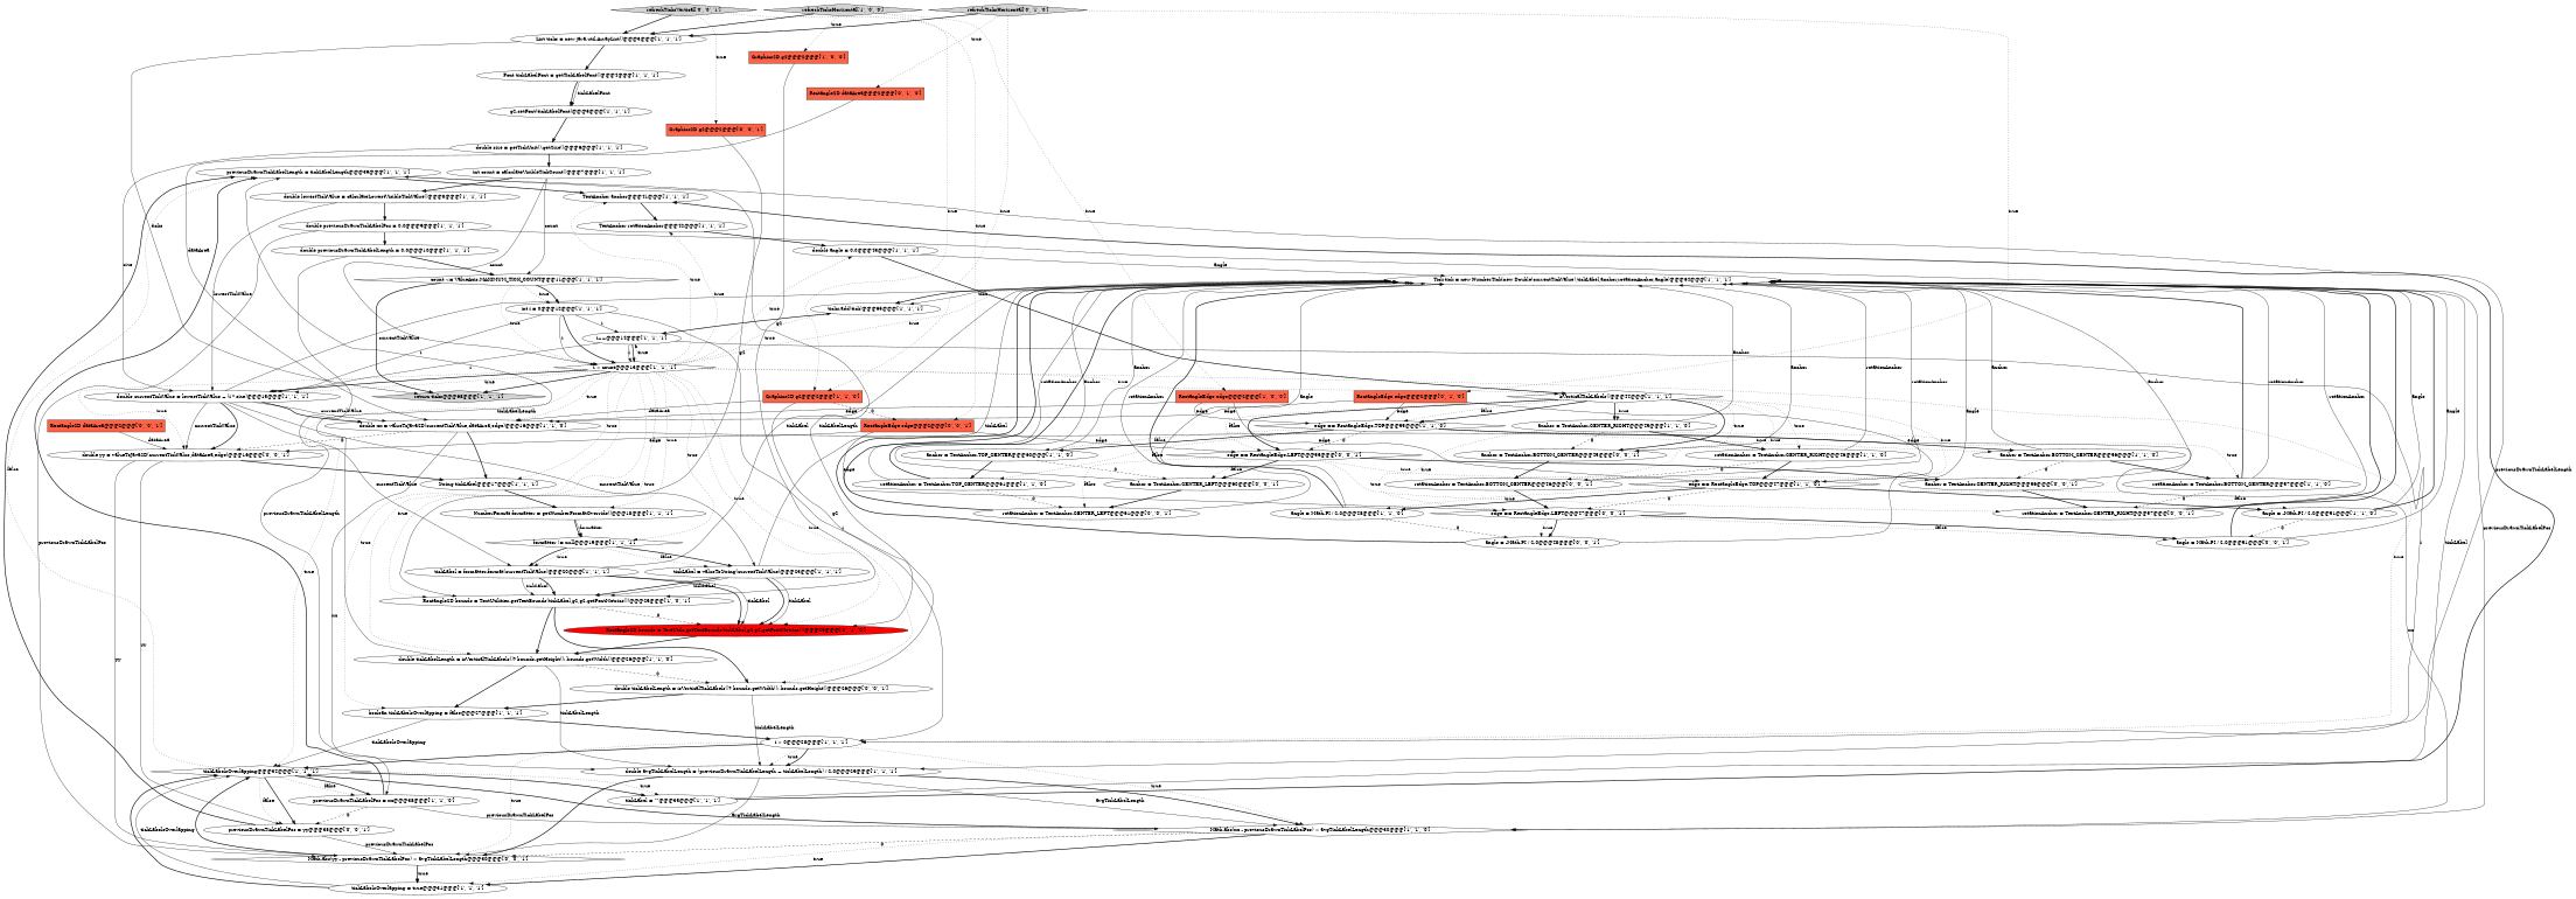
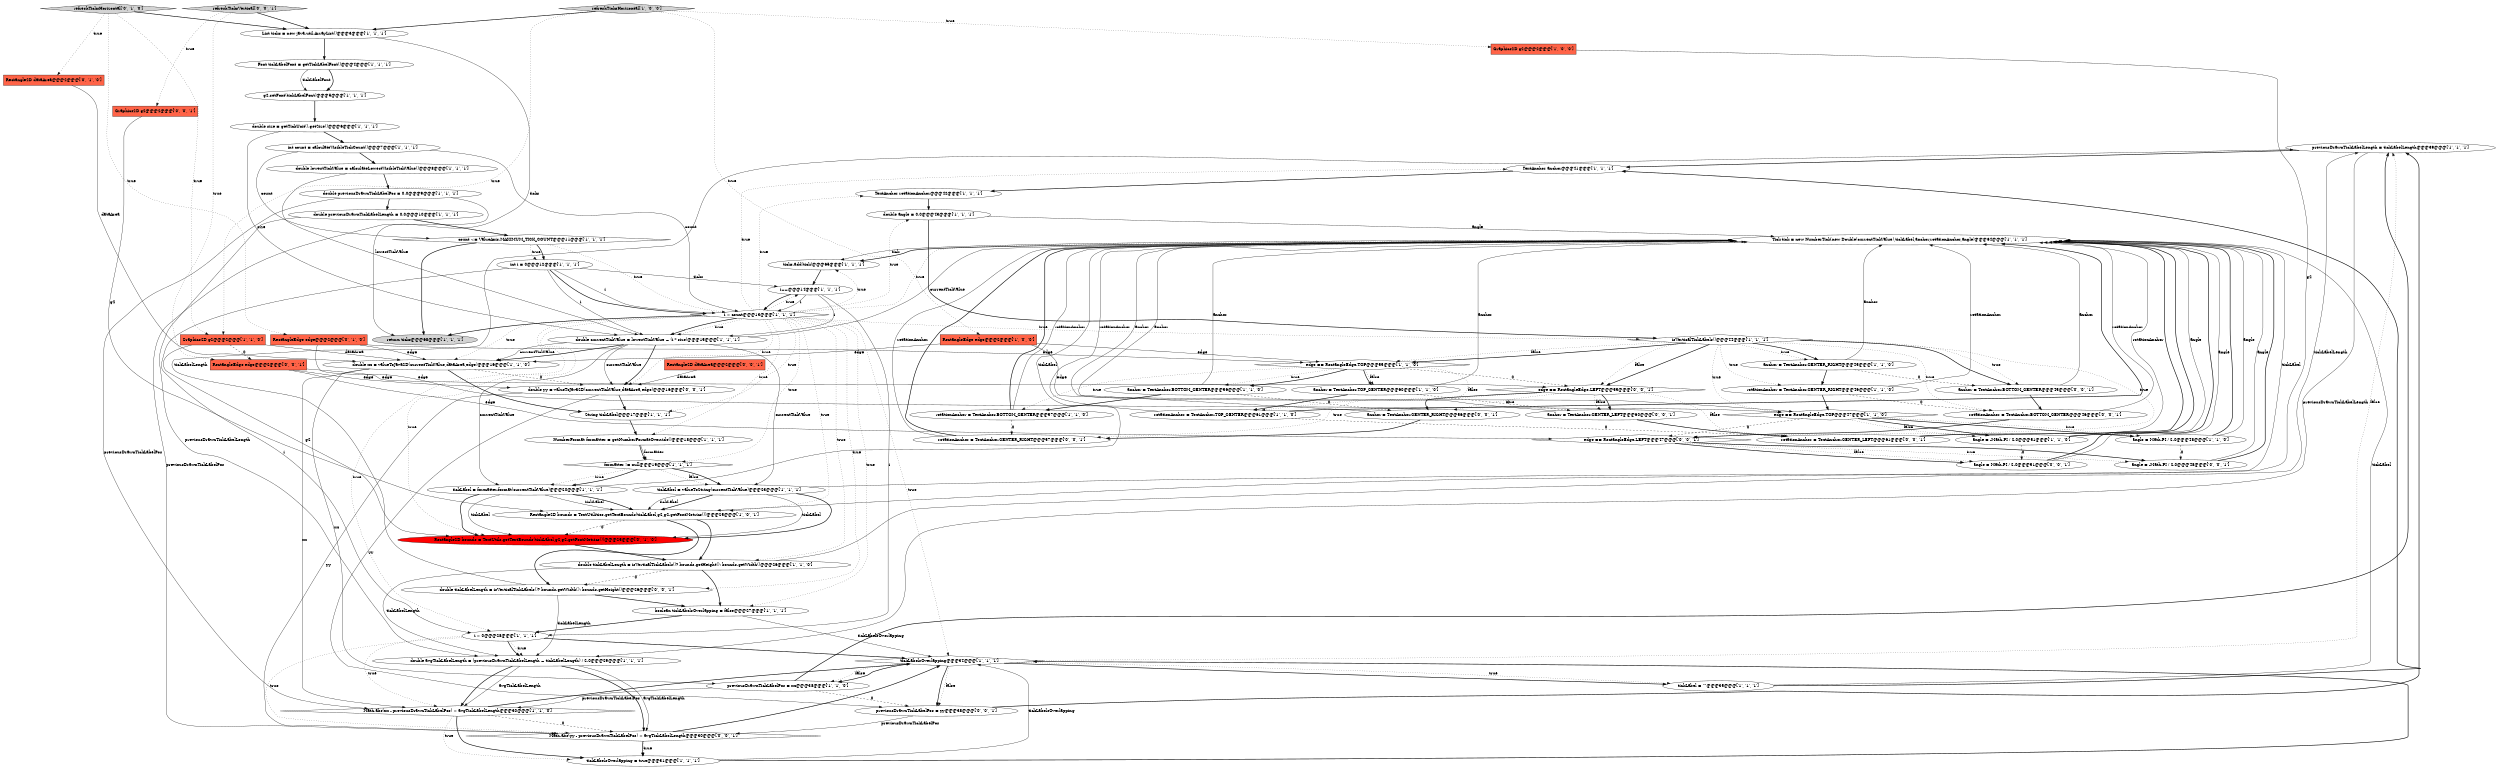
  digraph {
    node [fillcolor=white shape=ellipse style=filled]
    edge [style=bold]
    n1 [label="previousDrawnTickLabelLength = tickLabelLength@@@39@@@['1', '1', '1']"]
    n2 [label="TextAnchor anchor@@@41@@@['1', '1', '1']"]
    n3 [label="double avgTickLabelLength = (previousDrawnTickLabelLength + tickLabelLength) / 2.0@@@29@@@['1', '1', '1']"]
    n4 [label="TextAnchor rotationAnchor@@@42@@@['1', '1', '1']"]
    n5 [label="Math.abs(yy - previousDrawnTickLabelPos) < avgTickLabelLength@@@30@@@['0', '0', '1']" shape=diamond]
    n6 [label="Math.abs(xx - previousDrawnTickLabelPos) < avgTickLabelLength@@@30@@@['1', '1', '0']" shape=diamond]
    n7 [label="rotationAnchor = TextAnchor.BOTTOM_CENTER@@@46@@@['0', '0', '1']"]
    n8 [label="edge == RectangleEdge.LEFT@@@47@@@['0', '0', '1']" shape=diamond]
    n9 [label="Tick tick = new NumberTick(new Double(currentTickValue),tickLabel,anchor,rotationAnchor,angle)@@@64@@@['1', '1', '1']"]
    n10 [label="angle = -Math.PI / 2.0@@@48@@@['0', '0', '1']"]
    n11 [label="angle = Math.PI / 2.0@@@51@@@['0', '0', '1']"]
    n12 [label="ticks.add(tick)@@@65@@@['1', '1', '1']"]
    n13 [label="double yy = valueToJava2D(currentTickValue,dataArea,edge)@@@16@@@['0', '0', '1']"]
    n14 [label="String tickLabel@@@17@@@['1', '1', '1']"]
    n15 [label="previousDrawnTickLabelPos = yy@@@38@@@['0', '0', '1']"]
    n16 [label="NumberFormat formatter = getNumberFormatOverride()@@@18@@@['1', '1', '1']"]
    n17 [label="tickLabelsOverlapping@@@34@@@['1', '1', '1']" shape=diamond]
    n18 [label="tickLabelsOverlapping = true@@@31@@@['1', '1', '1']"]
    n19 [label="g2.setFont(tickLabelFont)@@@5@@@['1', '1', '1']"]
    n20 [label="double size = getTickUnit().getSize()@@@6@@@['1', '1', '1']"]
    n21 [label="double currentTickValue = lowestTickValue + (i * size)@@@15@@@['1', '1', '1']"]
    n22 [label="int count = calculateVisibleTickCount()@@@7@@@['1', '1', '1']"]
    n23 [label="anchor = TextAnchor.CENTER_RIGHT@@@45@@@['1', '1', '0']"]
    n24 [label="rotationAnchor = TextAnchor.CENTER_RIGHT@@@46@@@['1', '1', '0']"]
    n25 [label="anchor = TextAnchor.BOTTOM_CENTER@@@45@@@['0', '0', '1']"]
    n26 [label="edge == RectangleEdge.TOP@@@47@@@['1', '1', '0']" shape=diamond]
    n27 [label="i < count@@@13@@@['1', '1', '1']" shape=diamond]
    n28 [label="Rectangle2D bounds = TextUtilities.getTextBounds(tickLabel,g2,g2.getFontMetrics())@@@25@@@['1', '0', '1']"]
    n29 [label="isVerticalTickLabels()@@@44@@@['1', '1', '1']" shape=diamond]
    n30 [label="double tickLabelLength = isVerticalTickLabels()? bounds.getWidth(): bounds.getHeight()@@@26@@@['0', '0', '1']"]
    n31 [label="formatter != null@@@19@@@['1', '1', '1']" shape=diamond]
    n32 [label="double tickLabelLength = isVerticalTickLabels()? bounds.getHeight(): bounds.getWidth()@@@26@@@['1', '1', '0']"]
    n33 [label="i > 0@@@28@@@['1', '1', '1']"]
    n34 [label="boolean tickLabelsOverlapping = false@@@27@@@['1', '1', '1']"]
-   n35 [fillcolor=lightgray label="return ticks@@@68@@@['1', '1', '1']" shape=diamond]
+   n35 [fillcolor=lightgray label="return ticks@@@68@@@['1', '1', '1']"]
    n36 [label="i++@@@14@@@['1', '1', '1']"]
    n37 [label="double angle = 0.0@@@43@@@['1', '1', '1']"]
    n38 [label="double xx = valueToJava2D(currentTickValue,dataArea,edge)@@@16@@@['1', '1', '0']"]
    n39 [fillcolor=red label="Rectangle2D bounds = TextUtils.getTextBounds(tickLabel,g2,g2.getFontMetrics())@@@25@@@['0', '1', '0']"]
    n40 [label="edge == RectangleEdge.TOP@@@55@@@['1', '1', '0']" shape=diamond]
    n41 [label="edge == RectangleEdge.LEFT@@@55@@@['0', '0', '1']" shape=diamond]
    n42 [label="tickLabel = valueToString(currentTickValue)@@@23@@@['1', '1', '1']"]
    n43 [label="tickLabel = formatter.format(currentTickValue)@@@20@@@['1', '1', '1']"]
    n44 [label="previousDrawnTickLabelPos = xx@@@38@@@['1', '1', '0']"]
    n45 [label="tickLabel = \"\"@@@35@@@['1', '1', '1']"]
    n46 [label="rotationAnchor = TextAnchor.BOTTOM_CENTER@@@57@@@['1', '1', '0']"]
    n47 [label="rotationAnchor = TextAnchor.CENTER_RIGHT@@@57@@@['0', '0', '1']"]
    n48 [label="count <= ValueAxis.MAXIMUM_TICK_COUNT@@@11@@@['1', '1', '1']" shape=diamond]
    n49 [label="double lowestTickValue = calculateLowestVisibleTickValue()@@@8@@@['1', '1', '1']"]
    n50 [label="int i = 0@@@12@@@['1', '1', '1']"]
    n51 [label="double previousDrawnTickLabelPos = 0.0@@@9@@@['1', '1', '1']"]
    n52 [label="angle = -Math.PI / 2.0@@@51@@@['1', '1', '0']"]
    n53 [label="angle = Math.PI / 2.0@@@48@@@['1', '1', '0']"]
    n54 [fillcolor=lightgray label="refreshTicksVertical['0', '0', '1']" shape=diamond]
    n55 [label="List ticks = new java.util.ArrayList()@@@3@@@['1', '1', '1']"]
    n56 [fillcolor=tomato label="Graphics2D g2@@@2@@@['0', '0', '1']" shape=box]
    n57 [fillcolor=tomato label="RectangleEdge edge@@@2@@@['0', '0', '1']" shape=box]
    n58 [label="Font tickLabelFont = getTickLabelFont()@@@4@@@['1', '1', '1']"]
    n59 [fillcolor=tomato label="Rectangle2D dataArea@@@2@@@['0', '0', '1']" shape=box]
    n60 [label="rotationAnchor = TextAnchor.CENTER_LEFT@@@61@@@['0', '0', '1']"]
    n61 [label="anchor = TextAnchor.BOTTOM_CENTER@@@56@@@['1', '1', '0']"]
    n62 [label="anchor = TextAnchor.CENTER_RIGHT@@@56@@@['0', '0', '1']"]
    n63 [label="rotationAnchor = TextAnchor.TOP_CENTER@@@61@@@['1', '1', '0']"]
    n64 [label="anchor = TextAnchor.TOP_CENTER@@@60@@@['1', '1', '0']"]
    n65 [label="anchor = TextAnchor.CENTER_LEFT@@@60@@@['0', '0', '1']"]
    n66 [fillcolor=lightgray label="refreshTicksHorizontal['1', '0', '0']" shape=diamond]
    n67 [fillcolor=tomato label="Graphics2D g2@@@2@@@['1', '0', '0']" shape=box]
    n68 [fillcolor=tomato label="RectangleEdge edge@@@2@@@['1', '0', '0']" shape=box]
    n69 [fillcolor=tomato label="Graphics2D g2@@@2@@@['1', '1', '0']" shape=box]
    n70 [fillcolor=lightgray label="refreshTicksHorizontal['0', '1', '0']" shape=diamond]
    n71 [fillcolor=tomato label="RectangleEdge edge@@@2@@@['0', '1', '0']" shape=box]
    n72 [fillcolor=tomato label="Rectangle2D dataArea@@@2@@@['0', '1', '0']" shape=box]
    n73 [label="double previousDrawnTickLabelLength = 0.0@@@10@@@['1', '1', '1']"]
    n1 -> n2
    n1 -> n3 [label=previousDrawnTickLabelLength style=solid]
    n2 -> n4
    n3 -> n5
    n3 -> n5 [label=avgTickLabelLength style=solid]
    n3 -> n6 [label=avgTickLabelLength style=solid]
    n3 -> n6
    n4 -> n37
    n5 -> n17
    n5 -> n18
    n5 -> n18 [label=true style=dotted]
    n6 -> n5 [label=0 style=dashed]
    n6 -> n17
    n6 -> n18 [label=true style=dotted]
    n6 -> n18
    n7 -> n8
    n7 -> n9 [label=rotationAnchor style=solid]
    n8 -> n10 [label=true style=dotted]
    n8 -> n10
    n8 -> n11 [label=false style=dotted]
    n8 -> n11
    n9 -> n12 [label=tick style=solid]
    n9 -> n12
    n10 -> n9 [label=angle style=solid]
    n10 -> n9
    n11 -> n9
    n11 -> n9 [label=angle style=solid]
    n12 -> n36
    n13 -> n5 [label=yy style=solid]
    n13 -> n14
    n13 -> n15 [label=yy style=solid]
    n14 -> n16
    n15 -> n1
    n15 -> n5 [label=previousDrawnTickLabelPos style=solid]
    n16 -> n31 [label=formatter style=solid]
    n16 -> n31
    n17 -> n1 [label=false style=dotted]
    n17 -> n15 [label=false style=dotted]
    n17 -> n15
    n17 -> n44
    n17 -> n44 [label=false style=dotted]
    n17 -> n45 [label=true style=dotted]
    n17 -> n45
    n18 -> n17 [label=tickLabelsOverlapping style=solid]
    n18 -> n17
    n19 -> n20
    n20 -> n21 [label=size style=solid]
    n20 -> n22
    n21 -> n9 [label=currentTickValue style=solid]
    n21 -> n13 [label=currentTickValue style=solid]
    n21 -> n13
    n21 -> n38
    n21 -> n38 [label=currentTickValue style=solid]
    n21 -> n42 [label=currentTickValue style=solid]
    n21 -> n43 [label=currentTickValue style=solid]
    n22 -> n27 [label=count style=solid]
    n22 -> n48 [label=count style=solid]
    n22 -> n49
    n23 -> n9 [label=anchor style=solid]
    n23 -> n24
    n23 -> n25 [label=0 style=dashed]
    n24 -> n7 [label=0 style=dashed]
    n24 -> n9 [label=rotationAnchor style=solid]
    n24 -> n26
    n25 -> n7
    n25 -> n9 [label=anchor style=solid]
    n26 -> n8 [label=0 style=dashed]
    n26 -> n52
    n26 -> n52 [label=false style=dotted]
    n26 -> n53
    n26 -> n53 [label=true style=dotted]
    n27 -> n2 [label=true style=dotted]
    n27 -> n4 [label=true style=dotted]
    n27 -> n9 [label=true style=dotted]
    n27 -> n12 [label=true style=dotted]
    n27 -> n13 [label=true style=dotted]
    n27 -> n14 [label=true style=dotted]
    n27 -> n16 [label=true style=dotted]
    n27 -> n17 [label=true style=dotted]
    n27 -> n21 [label=true style=dotted]
    n27 -> n21
    n27 -> n28 [label=true style=dotted]
    n27 -> n29 [label=true style=dotted]
    n27 -> n30 [label=true style=dotted]
    n27 -> n31 [label=true style=dotted]
    n27 -> n32 [label=true style=dotted]
    n27 -> n33 [label=true style=dotted]
    n27 -> n34 [label=true style=dotted]
    n27 -> n35
    n27 -> n36 [label=true style=dotted]
    n27 -> n37 [label=true style=dotted]
    n27 -> n38 [label=true style=dotted]
    n27 -> n39 [label=true style=dotted]
    n28 -> n30
    n28 -> n32
    n28 -> n39 [label=0 style=dashed]
    n29 -> n7 [label=true style=dotted]
-   n23 -> n8 [label=true style=dotted]
+   n29 -> n8 [label=true style=dotted]
    n29 -> n23 [label=true style=dotted]
    n29 -> n23
    n29 -> n24 [label=true style=dotted]
    n29 -> n25 [label=true style=dotted]
    n29 -> n25
    n29 -> n26 [label=true style=dotted]
    n29 -> n40
    n29 -> n40 [label=false style=dotted]
    n29 -> n41 [label=false style=dotted]
    n29 -> n41
    n30 -> n1 [label=tickLabelLength style=solid]
    n30 -> n3 [label=tickLabelLength style=solid]
    n30 -> n34
    n31 -> n42
    n31 -> n42 [label=false style=dotted]
    n31 -> n43 [label=true style=dotted]
    n31 -> n43
    n32 -> n1 [label=tickLabelLength style=solid]
    n32 -> n3 [label=tickLabelLength style=solid]
    n32 -> n30 [label=0 style=dashed]
    n32 -> n34
    n33 -> n3 [label=true style=dotted]
    n33 -> n3
    n33 -> n5 [label=true style=dotted]
    n33 -> n6 [label=true style=dotted]
    n33 -> n17
    n34 -> n17 [label=tickLabelsOverlapping style=solid]
    n34 -> n33
    n36 -> n21 [label=i style=solid]
    n36 -> n27 [label=i style=solid]
    n36 -> n27
    n36 -> n33 [label=i style=solid]
    n37 -> n9 [label=angle style=solid]
    n37 -> n29
    n38 -> n6 [label=xx style=solid]
    n38 -> n13 [label=0 style=dashed]
    n38 -> n14
    n38 -> n44 [label=xx style=solid]
    n39 -> n32
    n40 -> n41 [label=0 style=dashed]
    n40 -> n46 [label=true style=dotted]
    n40 -> n61
    n40 -> n61 [label=true style=dotted]
    n40 -> n63 [label=false style=dotted]
    n40 -> n64
    n40 -> n64 [label=false style=dotted]
    n41 -> n47 [label=true style=dotted]
    n41 -> n60 [label=false style=dotted]
    n41 -> n62
    n41 -> n62 [label=true style=dotted]
    n41 -> n65
    n41 -> n65 [label=false style=dotted]
    n42 -> n9 [label=tickLabel style=solid]
    n42 -> n28
    n42 -> n28 [label=tickLabel style=solid]
    n42 -> n39
    n42 -> n39 [label=tickLabel style=solid]
    n43 -> n9 [label=tickLabel style=solid]
    n43 -> n28 [label=tickLabel style=solid]
    n43 -> n28
    n43 -> n39
    n43 -> n39 [label=tickLabel style=solid]
    n44 -> n1
    n44 -> n6 [label=previousDrawnTickLabelPos style=solid]
    n44 -> n15 [label=0 style=dashed]
    n45 -> n2
    n45 -> n9 [label=tickLabel style=solid]
    n46 -> n9
    n46 -> n9 [label=rotationAnchor style=solid]
    n46 -> n47 [label=0 style=dashed]
    n47 -> n9
    n47 -> n9 [label=rotationAnchor style=solid]
    n48 -> n27 [label=true style=dotted]
    n48 -> n35
    n48 -> n50 [label=true style=dotted]
    n48 -> n50
    n49 -> n21 [label=lowestTickValue style=solid]
    n49 -> n51
    n50 -> n21 [label=i style=solid]
    n50 -> n27 [label=i style=solid]
    n50 -> n27
    n50 -> n33 [label=i style=solid]
-   n50 -> n36 [label=i style=solid]
+   n50 -> n36 [label=ticks style=solid]
    n51 -> n5 [label=previousDrawnTickLabelPos style=solid]
    n51 -> n6 [label=previousDrawnTickLabelPos style=solid]
    n51 -> n73
    n52 -> n9 [label=angle style=solid]
    n52 -> n9
    n52 -> n11 [label=0 style=dashed]
    n53 -> n9 [label=angle style=solid]
    n53 -> n9
    n53 -> n10 [label=0 style=dashed]
    n54 -> n55
    n54 -> n56 [label=true style=dotted]
    n54 -> n57 [label=true style=dotted]
    n55 -> n35 [label=ticks style=solid]
    n55 -> n58
    n56 -> n28 [label=g2 style=solid]
    n57 -> n8 [label="edge" style=solid]
    n57 -> n13 [label="edge" style=solid]
    n57 -> n41 [label="edge" style=solid]
    n58 -> n19
    n58 -> n19 [label=tickLabelFont style=solid]
    n59 -> n13 [label=dataArea style=solid]
    n60 -> n9
    n60 -> n9 [label=rotationAnchor style=solid]
    n61 -> n9 [label=anchor style=solid]
    n61 -> n46
    n61 -> n62 [label=0 style=dashed]
    n62 -> n9 [label=anchor style=solid]
    n62 -> n47
    n63 -> n9 [label=rotationAnchor style=solid]
    n63 -> n9
    n63 -> n60 [label=0 style=dashed]
    n64 -> n9 [label=anchor style=solid]
    n64 -> n63
    n64 -> n65 [label=0 style=dashed]
    n65 -> n9 [label=anchor style=solid]
    n65 -> n60
    n66 -> n55
    n66 -> n67 [label=true style=dotted]
    n66 -> n68 [label=true style=dotted]
    n66 -> n69 [label=true style=dotted]
    n67 -> n28 [label=g2 style=solid]
    n68 -> n26 [label="edge" style=solid]
    n68 -> n38 [label="edge" style=solid]
    n68 -> n40 [label="edge" style=solid]
    n69 -> n38 [label=dataArea style=solid]
    n69 -> n39 [label=g2 style=solid]
    n69 -> n57 [label=0 style=dashed]
    n70 -> n55
    n70 -> n69 [label=true style=dotted]
    n70 -> n71 [label=true style=dotted]
    n70 -> n72 [label=true style=dotted]
    n71 -> n26 [label="edge" style=solid]
    n71 -> n38 [label="edge" style=solid]
    n71 -> n40 [label="edge" style=solid]
    n72 -> n38 [label=dataArea style=solid]
    n73 -> n3 [label=previousDrawnTickLabelLength style=solid]
    n73 -> n48
  }
